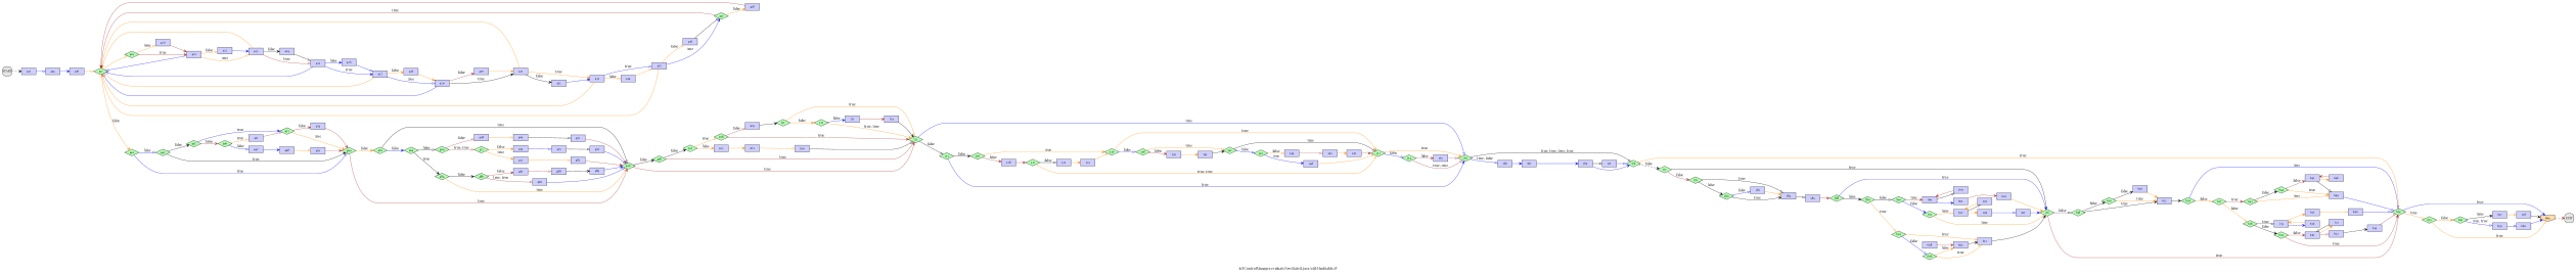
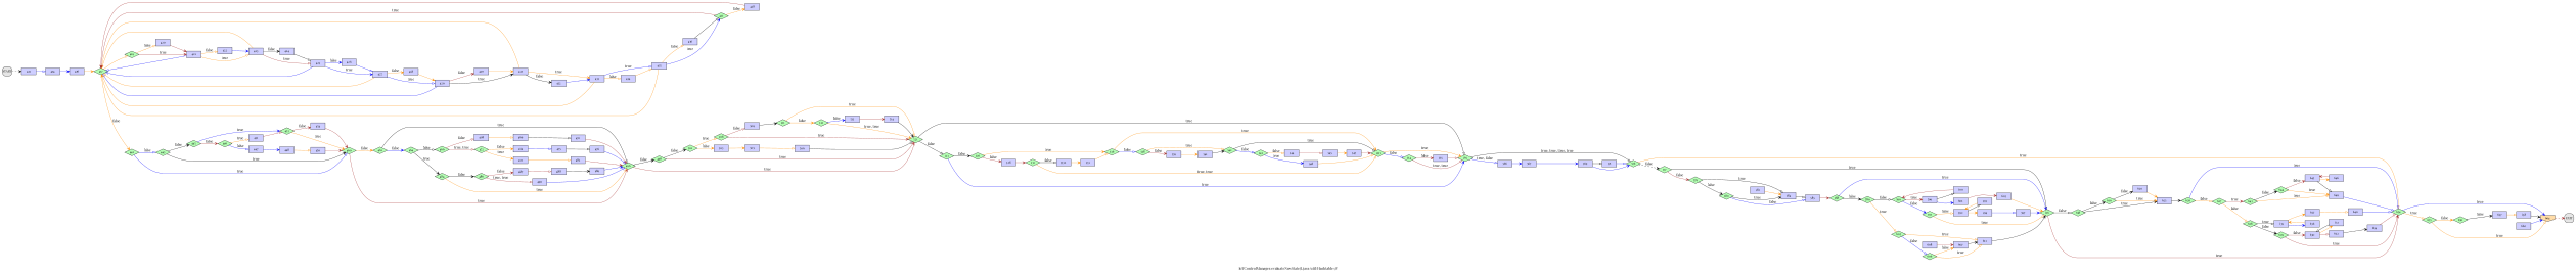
  digraph {
    fontname="Playfair Display"
    label="IoTControlManager.evaluateNewState(Ljava/util/Hashtable;)V"
    rankdir=LR
    node [fillcolor="#CECEFF" fixedsize=true fontname="Playfair Display" fontsize=12 shape=box style=filled]
    edge [arrowhead=vee color=darkorange fontname="Playfair Display" style=solid]
    n1 [height=0.36 label=412 width=0.78]
    n2 [height=0.36 label=414 width=0.78]
    n3 [height=0.36 label=416 width=0.78]
    n4 [fillcolor="#B4FFB4" height=0.36 label=417 shape=diamond width=0.78]
    n5 [fillcolor="#B4FFB4" height=0.36 label=419 shape=diamond width=0.78]
    n6 [fillcolor="#B4FFB4" height=0.36 label=442 shape=diamond width=0.78]
    n7 [height=0.36 label=420 width=0.78]
    n8 [height=0.36 label=421 width=0.78]
    n9 [fillcolor="#B4FFB4" height=0.36 label=443 shape=diamond width=0.78]
    n10 [fillcolor="#B4FFB4" height=0.36 label=460 shape=diamond width=0.78]
    n11 [height=0.36 label=422 width=0.78]
    n12 [height=0.36 label=423 width=0.78]
    n13 [height=0.36 label=424 width=0.78]
    n14 [height=0.36 label=425 width=0.78]
    n15 [height=0.36 label=426 width=0.78]
    n16 [height=0.36 label=427 width=0.78]
    n17 [height=0.36 label=428 width=0.78]
    n18 [height=0.36 label=429 width=0.78]
    n19 [height=0.36 label=430 width=0.78]
    n20 [height=0.36 label=431 width=0.78]
    n21 [height=0.36 label=432 width=0.78]
    n22 [height=0.36 label=433 width=0.78]
    n23 [height=0.36 label=434 width=0.78]
    n24 [height=0.36 label=435 width=0.78]
    n25 [height=0.36 label=436 width=0.78]
    n26 [fillcolor="#B4FFB4" height=0.36 label=437 shape=diamond width=0.78]
    n27 [height=0.36 label=438 width=0.78]
    n28 [fillcolor="#B4FFB4" height=0.36 label=445 shape=diamond width=0.78]
    n29 [fillcolor="#B4FFB4" height=0.36 label=461 shape=diamond width=0.78]
    n30 [fillcolor="#B4FFB4" height=0.36 label=496 shape=diamond width=0.78]
    n31 [fillcolor="#B4FFB4" height=0.36 label=446 shape=diamond width=0.78]
    n32 [fillcolor="#B4FFB4" height=0.36 label=453 shape=diamond width=0.78]
    n33 [height=0.36 label=447 width=0.78]
    n34 [height=0.36 label=451 width=0.78]
    n35 [height=0.36 label=454 width=0.78]
    n36 [height=0.36 label=448 width=0.78]
    n37 [height=0.36 label=450 width=0.78]
    n38 [fillcolor="#B4FFB4" height=0.36 label=464 shape=diamond width=0.78]
    n39 [fillcolor="#B4FFB4" height=0.36 label=498 shape=diamond width=0.78]
    n40 [fillcolor="#B4FFB4" height=0.36 label=521 shape=diamond width=0.78]
    n41 [fillcolor="#B4FFB4" height=0.36 label=466 shape=diamond width=0.78]
    n42 [fillcolor="#B4FFB4" height=0.36 label=484 shape=diamond width=0.78]
    n43 [height=0.36 label=408 width=0.78]
    n44 [fillcolor="#B4FFB4" height=0.36 label=472 shape=diamond width=0.78]
    n45 [fillcolor="#B4FFB4" height=0.36 label=486 shape=diamond width=0.78]
    n46 [height=0.36 label=469 width=0.78]
    n47 [height=0.36 label=474 width=0.78]
    n48 [height=0.36 label=477 width=0.78]
    n49 [height=0.36 label=470 width=0.78]
    n50 [height=0.36 label=475 width=0.78]
    n51 [height=0.36 label=482 width=0.78]
    n52 [height=0.36 label=476 width=0.78]
    n53 [height=0.36 label=487 width=0.78]
    n54 [height=0.36 label=490 width=0.78]
    n55 [height=0.36 label=488 width=0.78]
    n56 [height=0.36 label=489 width=0.78]
    n57 [fillcolor="#B4FFB4" height=0.36 label=501 shape=diamond width=0.78]
    n58 [fillcolor="#B4FFB4" height=0.36 label=523 shape=diamond width=0.78]
    n59 [fillcolor="#B4FFB4" height=0.36 label=565 shape=diamond width=0.78]
    n60 [height=0.36 label=503 width=0.78]
    n61 [fillcolor="#B4FFB4" height=0.36 label=508 shape=diamond width=0.78]
    n62 [height=0.36 label=505 width=0.78]
    n63 [height=0.36 label=509 width=0.78]
    n64 [height=0.36 label=506 width=0.78]
    n65 [fillcolor="#B4FFB4" height=0.36 label=511 shape=diamond width=0.78]
    n66 [fillcolor="#B4FFB4" height=0.36 label=512 shape=diamond width=0.78]
    n67 [height=0.36 label=513 width=0.78]
    n68 [height=0.36 label=514 width=0.78]
    n69 [fillcolor="#B4FFB4" height=0.36 label=526 shape=diamond width=0.78]
    n70 [height=0.36 label=566 width=0.78]
    n71 [fillcolor="#B4FFB4" height=0.36 label=576 shape=diamond width=0.78]
    n72 [height=0.36 label=528 width=0.78]
    n73 [fillcolor="#B4FFB4" height=0.36 label=536 shape=diamond width=0.78]
    n74 [fillcolor="#B4FFB4" height=0.36 label=531 shape=diamond width=0.78]
    n75 [fillcolor="#B4FFB4" height=0.36 label=553 shape=diamond width=0.78]
    n76 [fillcolor="#B4FFB4" height=0.36 label=538 shape=diamond width=0.78]
    n77 [height=0.36 label=532 width=0.78]
    n78 [height=0.36 label=533 width=0.78]
    n79 [fillcolor="#B4FFB4" height=0.36 label=554 shape=diamond width=0.78]
    n80 [height=0.36 label=539 width=0.78]
    n81 [fillcolor="#B4FFB4" height=0.36 label=542 shape=diamond width=0.78]
    n82 [height=0.36 label=541 width=0.78]
    n83 [fillcolor="#B4FFB4" height=0.36 label=543 shape=diamond width=0.78]
    n84 [height=0.36 label=544 width=0.78]
    n85 [height=0.36 label=548 width=0.78]
    n86 [height=0.36 label=545 width=0.78]
    n87 [height=0.36 label=547 width=0.78]
    n88 [height=0.36 label=555 width=0.78]
    n89 [height=0.36 label=567 width=0.78]
    n90 [fillcolor="#B4FFB4" height=0.36 label=577 shape=diamond width=0.78]
    n91 [fillcolor="#B4FFB4" height=0.36 label=654 shape=diamond width=0.78]
    n92 [height=0.36 label=569 width=0.78]
    n93 [height=0.36 label=571 width=0.78]
    n94 [fillcolor="#B4FFB4" height=0.36 label=579 shape=diamond width=0.78]
    n95 [fillcolor="#B4FFB4" height=0.36 label=616 shape=diamond width=0.78]
    n96 [fillcolor="#B4FFB4" height=0.36 label=655 shape=diamond width=0.78]
    n97 [fillcolor="#FFDCA8" height=0.36 label=664 shape=invhouse width=0.78]
    n98 [fillcolor="#B4FFB4" height=0.36 label=580 shape=diamond width=0.78]
    n99 [height=0.36 label=584 width=0.78]
    n100 [fillcolor="#B4FFB4" height=0.36 label=618 shape=diamond width=0.78]
    n101 [height=0.36 label=581 width=0.78]
    n102 [height=0.36 label=585 width=0.78]
    n103 [fillcolor="#B4FFB4" height=0.36 label=588 shape=diamond width=0.78]
    n104 [fillcolor="#B4FFB4" height=0.36 label=589 shape=diamond width=0.78]
    n105 [fillcolor="#B4FFB4" height=0.36 label=590 shape=diamond width=0.78]
    n106 [fillcolor="#B4FFB4" height=0.36 label=605 shape=diamond width=0.78]
    n107 [fillcolor="#B4FFB4" height=0.36 label=591 shape=diamond width=0.78]
    n108 [height=0.36 label=599 width=0.78]
    n109 [fillcolor="#B4FFB4" height=0.36 label=606 shape=diamond width=0.78]
    n110 [height=0.36 label=611 width=0.78]
    n111 [height=0.36 label=592 width=0.78]
    n112 [height=0.36 label=600 width=0.78]
    n113 [height=0.36 label=601 width=0.78]
    n114 [height=0.36 label=593 width=0.78]
    n115 [height=0.36 label=594 width=0.78]
    n116 [height=0.36 label=597 width=0.78]
    n117 [height=0.36 label=603 width=0.78]
    n118 [height=0.36 label=607 width=0.78]
    n119 [height=0.36 label=608 width=0.78]
    n120 [fillcolor="#B4FFB4" height=0.36 label=619 shape=diamond width=0.78]
    n121 [height=0.36 label=623 width=0.78]
    n122 [height=0.36 label=620 width=0.78]
    n123 [fillcolor="#B4FFB4" height=0.36 label=626 shape=diamond width=0.78]
    n124 [fillcolor="#B4FFB4" height=0.36 label=627 shape=diamond width=0.78]
    n125 [fillcolor="#B4FFB4" height=0.36 label=628 shape=diamond width=0.78]
    n126 [fillcolor="#B4FFB4" height=0.36 label=643 shape=diamond width=0.78]
    n127 [fillcolor="#B4FFB4" height=0.36 label=629 shape=diamond width=0.78]
    n128 [height=0.36 label=635 width=0.78]
    n129 [fillcolor="#B4FFB4" height=0.36 label=644 shape=diamond width=0.78]
    n130 [height=0.36 label=649 width=0.78]
    n131 [height=0.36 label=630 width=0.78]
    n132 [height=0.36 label=636 width=0.78]
    n133 [height=0.36 label=637 width=0.78]
    n134 [height=0.36 label=631 width=0.78]
    n135 [height=0.36 label=632 width=0.78]
    n136 [height=0.36 label=634 width=0.78]
    n137 [height=0.36 label=640 width=0.78]
    n138 [height=0.36 label=645 width=0.78]
    n139 [height=0.36 label=646 width=0.78]
    n140 [fillcolor="#B4FFB4" height=0.36 label=656 shape=diamond width=0.78]
    n141 [fillcolor="#E6E6E6" height=0.5 label=EXIT style="filled, rounded" width=0.5]
    n142 [height=0.36 label=657 width=0.78]
-   n143 [height=0.36 label=659 width=0.78]
    n144 [height=0.36 label=658 width=0.78]
    n145 [height=0.36 label=660 width=0.78]
    n146 [fillcolor="#E6E6E6" height=0.5 label=START style="filled, rounded" width=0.5]
    n1 -> n2 [arrowhead=onormal color=blue]
    n2 -> n3 [color=blue]
-   n3 -> n4 [arrowhead=onormal]
+   n3 -> n4
    n4 -> n5 [arrowhead=onormal]
    n4 -> n6 [label=false]
    n5 -> n7 [arrowhead=onormal label=false]
    n5 -> n8 [color=brown label=true]
    n6 -> n9 [arrowhead=onormal color=blue label=false]
    n6 -> n10 [arrowhead=onormal color=blue label=true]
    n7 -> n8 [color=brown]
    n8 -> n4 [arrowhead=onormal color=blue]
    n8 -> n11 [arrowhead=onormal label=false]
    n8 -> n12 [arrowhead=onormal label=true]
    n9 -> n10 [color=black label=true]
    n9 -> n28 [color=black label=false]
    n10 -> n29 [label=false]
    n10 -> n30 [color=brown label=true]
    n11 -> n12 [color=blue]
    n12 -> n4 [arrowhead=onormal]
    n12 -> n13 [color=black label=false]
    n12 -> n14 [arrowhead=onormal color=brown label=true]
    n13 -> n14 [arrowhead=onormal color=black]
    n14 -> n4 [arrowhead=onormal color=blue]
    n14 -> n15 [color=blue label=false]
    n14 -> n16 [color=blue label=true]
    n15 -> n16 [arrowhead=onormal color=blue]
    n16 -> n4 [arrowhead=onormal]
    n16 -> n17 [label=false]
    n16 -> n18 [arrowhead=onormal color=blue label=true]
    n17 -> n18
    n18 -> n4 [arrowhead=onormal color=blue]
    n18 -> n19 [color=brown label=false]
    n18 -> n20 [color=black label=true]
    n19 -> n20
    n20 -> n4
    n20 -> n21 [color=black label=false]
    n20 -> n22 [label=true]
    n21 -> n22 [color=blue]
    n22 -> n4 [arrowhead=onormal]
    n22 -> n23 [arrowhead=onormal label=false]
    n22 -> n24 [arrowhead=onormal color=blue label=true]
    n23 -> n24 [arrowhead=onormal]
    n24 -> n4
    n24 -> n25 [arrowhead=onormal label=false]
    n24 -> n26 [color=blue label=true]
    n25 -> n26 [arrowhead=onormal color=black]
    n26 -> n4 [color=brown label=true]
    n26 -> n27 [label=false]
    n27 -> n4 [color=brown]
    n28 -> n31 [color=brown label=false]
    n28 -> n32 [color=blue label=true]
    n29 -> n30 [arrowhead=onormal color=black label=true]
    n29 -> n38 [color=blue label=false]
    n30 -> n39 [color=black label=false]
    n30 -> n40 [arrowhead=onormal color=brown label=true]
    n31 -> n33 [arrowhead=onormal color=blue label=false]
    n31 -> n34 [arrowhead=onormal label=true]
    n32 -> n10 [label=true]
    n32 -> n35 [color=brown label=false]
    n33 -> n36 [color=blue]
    n34 -> n32 [arrowhead=onormal color=brown]
    n35 -> n10 [color=brown]
    n36 -> n37 [arrowhead=onormal]
    n37 -> n10 [color=brown]
    n38 -> n41 [arrowhead=onormal color=black label=false]
    n38 -> n42 [color=black label=true]
    n39 -> n40 [color=brown label=true]
    n39 -> n57 [color=black label=false]
    n40 -> n58 [arrowhead=onormal color=black label=false]
-   n40 -> n59 [arrowhead=onormal color=blue label=true]
+   n40 -> n59 [arrowhead=onormal color=black label=true]
    n41 -> n43 [arrowhead=onormal color=brown label=false]
    n41 -> n44 [arrowhead=onormal color=brown label="true, true"]
    n42 -> n30 [arrowhead=onormal label=true]
    n42 -> n45 [color=black label=false]
    n43 -> n46 [arrowhead=onormal]
    n44 -> n47 [label=false]
    n44 -> n48 [label=true]
    n45 -> n53 [color=brown label=false]
    n45 -> n54 [arrowhead=onormal color=brown label="true, true"]
    n46 -> n49 [arrowhead=onormal color=black]
    n47 -> n50 [arrowhead=onormal color=blue]
    n48 -> n51 [arrowhead=onormal]
    n49 -> n30 [color=brown]
    n50 -> n52 [arrowhead=onormal color=black]
    n51 -> n30 [color=brown]
    n52 -> n30 [arrowhead=onormal color=blue]
    n53 -> n55 [arrowhead=onormal color=brown]
    n54 -> n30 [arrowhead=onormal color=blue]
    n55 -> n56 [color=black]
    n56 -> n30 [color=blue]
    n57 -> n60 [label=false]
    n57 -> n61 [arrowhead=onormal label=true]
    n58 -> n59 [color=blue label=true]
    n58 -> n69 [color=black label=false]
    n59 -> n70 [arrowhead=onormal color=blue label="true, false"]
    n59 -> n71 [arrowhead=onormal color=black label="true, true, true, true"]
    n60 -> n62
    n61 -> n40 [color=brown label=true]
    n61 -> n63 [arrowhead=onormal color=brown label=false]
    n62 -> n64 [arrowhead=onormal]
    n63 -> n65 [color=black]
    n64 -> n40 [arrowhead=onormal color=black]
    n65 -> n40 [arrowhead=onormal label=true]
    n65 -> n66 [label=false]
    n66 -> n40 [label="true, true"]
    n66 -> n67 [color=blue label=false]
    n67 -> n68 [color=brown]
    n68 -> n40 [color=black]
    n69 -> n72 [color=brown label=false]
    n69 -> n73 [label=true]
    n70 -> n89 [color=blue]
    n71 -> n90 [color=black label=false style=dashed]
    n71 -> n91 [arrowhead=onormal label=true]
    n72 -> n74 [color=brown]
    n73 -> n75 [label=true]
    n73 -> n76 [arrowhead=onormal color=blue label=false]
    n74 -> n75 [arrowhead=onormal label="true, true"]
    n74 -> n77 [arrowhead=onormal color=black label=false]
    n75 -> n59 [label=true]
    n75 -> n79 [arrowhead=onormal color=blue label=false]
    n76 -> n80 [color=brown label=false]
    n76 -> n81 [arrowhead=onormal label=true]
    n77 -> n78
    n78 -> n73 [arrowhead=onormal]
    n79 -> n59 [arrowhead=onormal color=brown label="true, true"]
    n79 -> n88 [color=brown label=false]
    n80 -> n82
    n81 -> n75 [arrowhead=onormal color=black label=true]
    n81 -> n83 [arrowhead=onormal color=blue label=false]
    n82 -> n81 [color=black]
    n83 -> n84 [arrowhead=onormal label=false]
    n83 -> n85 [color=blue label=true]
    n84 -> n86 [arrowhead=onormal color=brown]
    n85 -> n75 [arrowhead=onormal]
    n86 -> n87
    n87 -> n75 [color=brown]
    n88 -> n59 [arrowhead=onormal color=brown]
    n89 -> n92 [color=blue]
    n90 -> n94 [color=brown label=false]
    n90 -> n95 [arrowhead=onormal color=black label=true]
    n91 -> n96 [arrowhead=onormal label=true]
    n91 -> n97 [color=blue label=true]
    n92 -> n71 [color=blue]
    n92 -> n93 [arrowhead=onormal color=black]
    n93 -> n71 [arrowhead=onormal color=blue]
    n94 -> n98 [color=black label=false]
    n94 -> n99 [arrowhead=onormal color=black label=true]
    n95 -> n91 [arrowhead=onormal color=brown label=true]
    n95 -> n100 [arrowhead=onormal color=black label=false]
    n96 -> n97 [arrowhead=onormal label=true]
    n96 -> n140 [label=false]
    n97 -> n141 [color=brown style=dashed]
    n98 -> n99 [color=black label=true]
-   n98 -> n101 [arrowhead=onormal color=blue label=false]
+   n98 -> n102 [arrowhead=onormal color=blue label=false]
    n99 -> n102 [arrowhead=onormal color=black]
    n100 -> n120 [color=black label=false]
    n100 -> n121 [color=black label=true]
    n101 -> n99
    n102 -> n103 [color=brown]
    n103 -> n95 [color=blue label=true]
    n103 -> n104 [color=black label=false]
    n104 -> n105 [arrowhead=onormal color=black label=false]
    n104 -> n106 [arrowhead=onormal label=true]
    n105 -> n107 [color=blue label=false]
    n105 -> n108 [color=brown label=true]
    n106 -> n109 [arrowhead=onormal color=blue label=false]
    n106 -> n110 [arrowhead=onormal label=true]
    n107 -> n95 [arrowhead=onormal label=true]
    n107 -> n111 [arrowhead=onormal label=false]
    n108 -> n112 [arrowhead=onormal color=black]
    n108 -> n113 [color=blue]
    n109 -> n110 [arrowhead=onormal label=true]
    n109 -> n118 [label=false]
    n110 -> n95 [color=black]
    n111 -> n114 [arrowhead=onormal color=black]
    n111 -> n115
-   n112 -> n108 [color=brown]
+   n112 -> n105 [color=brown]
    n113 -> n117 [color=brown]
    n114 -> n111
    n115 -> n116 [arrowhead=onormal color=blue]
    n116 -> n95 [color=blue]
    n117 -> n95
    n118 -> n110 [color=black]
    n119 -> n118 [color=brown]
    n120 -> n121 [label=true]
    n120 -> n122 [color=black label=false]
    n121 -> n123 [color=black]
    n122 -> n121
    n123 -> n91 [arrowhead=onormal color=blue label=true]
    n123 -> n124 [arrowhead=onormal label=false]
    n124 -> n125 [arrowhead=onormal label=false]
    n124 -> n126 [color=brown label=true]
    n125 -> n127 [color=black label=false]
    n125 -> n128 [arrowhead=onormal color=black label=true]
    n126 -> n129 [color=black label=false]
    n126 -> n130 [arrowhead=onormal label=true]
    n127 -> n91 [color=brown label=true]
    n127 -> n131 [color=brown label=false]
    n128 -> n132 [color=blue]
    n128 -> n133
    n129 -> n130 [label=true]
    n129 -> n138 [color=brown label=false]
    n130 -> n91 [arrowhead=onormal color=blue]
    n131 -> n134
    n131 -> n135 [arrowhead=onormal color=brown]
    n132 -> n128
    n133 -> n137 [arrowhead=onormal]
    n134 -> n131 [arrowhead=onormal color=black]
    n135 -> n136 [color=black]
    n136 -> n91 [arrowhead=onormal color=brown]
    n137 -> n91 [arrowhead=onormal color=blue]
    n138 -> n130 [arrowhead=onormal color=black]
    n138 -> n139
    n139 -> n138 [color=brown]
    n140 -> n142 [color=black label=false]
-   n140 -> n143 [arrowhead=onormal color=blue label="true, true"]
    n142 -> n144 [arrowhead=onormal]
-   n143 -> n145 [arrowhead=onormal color=blue]
    n144 -> n97 [color=black]
    n145 -> n97 [color=blue]
    n146 -> n1 [color=black style=dashed]
  }
